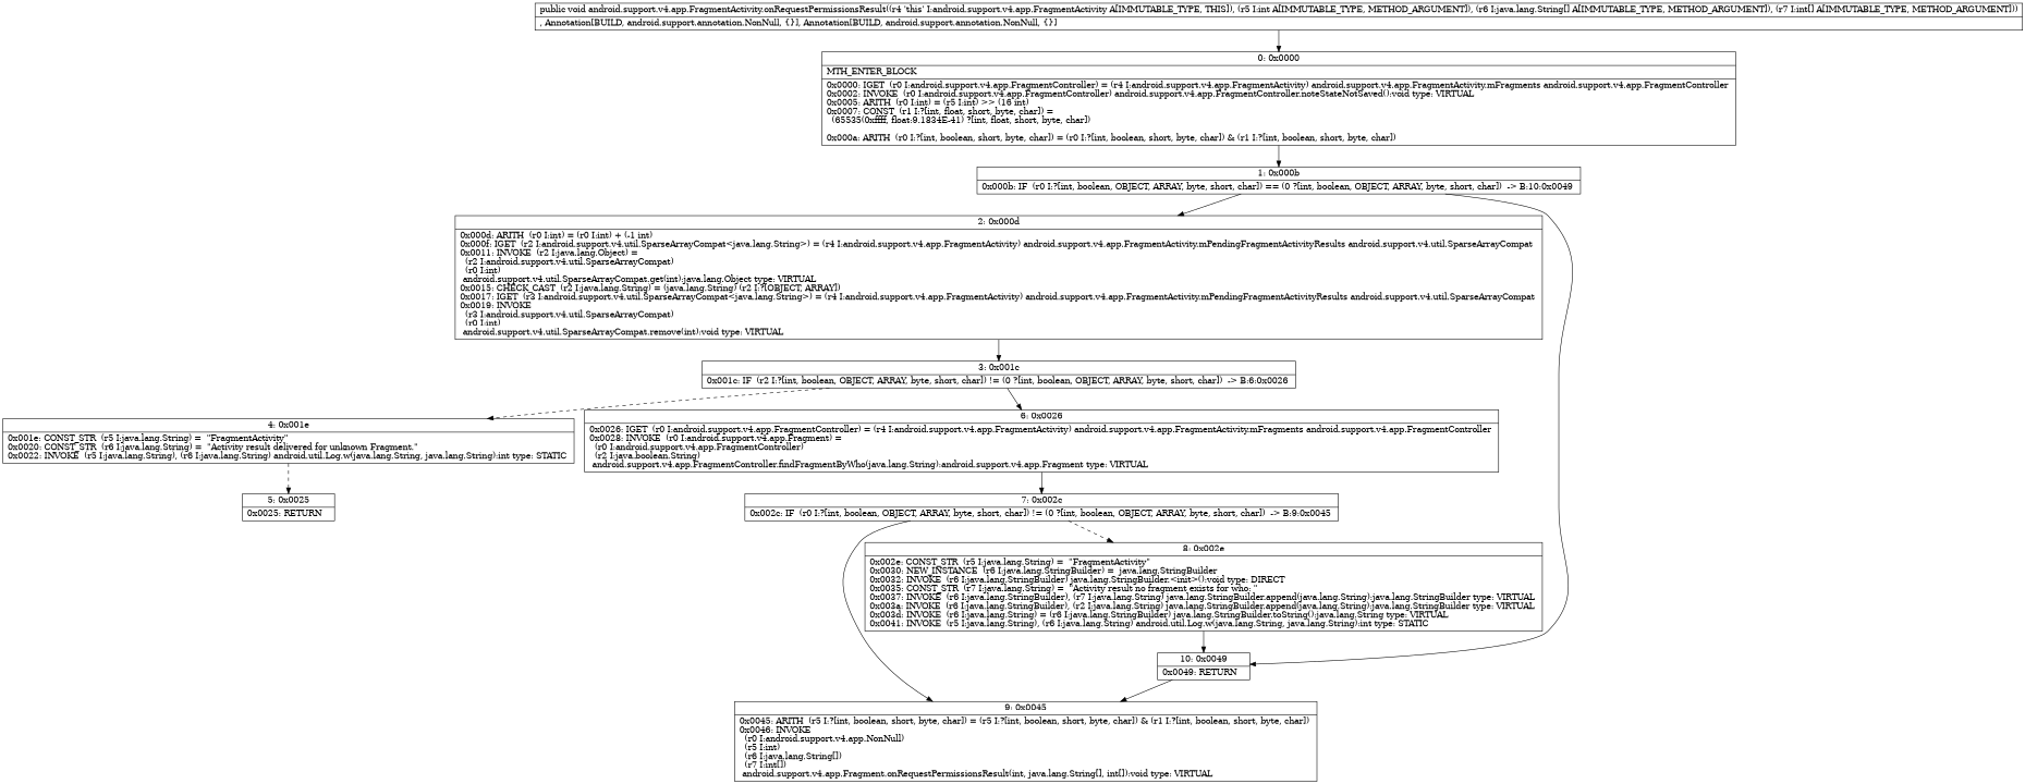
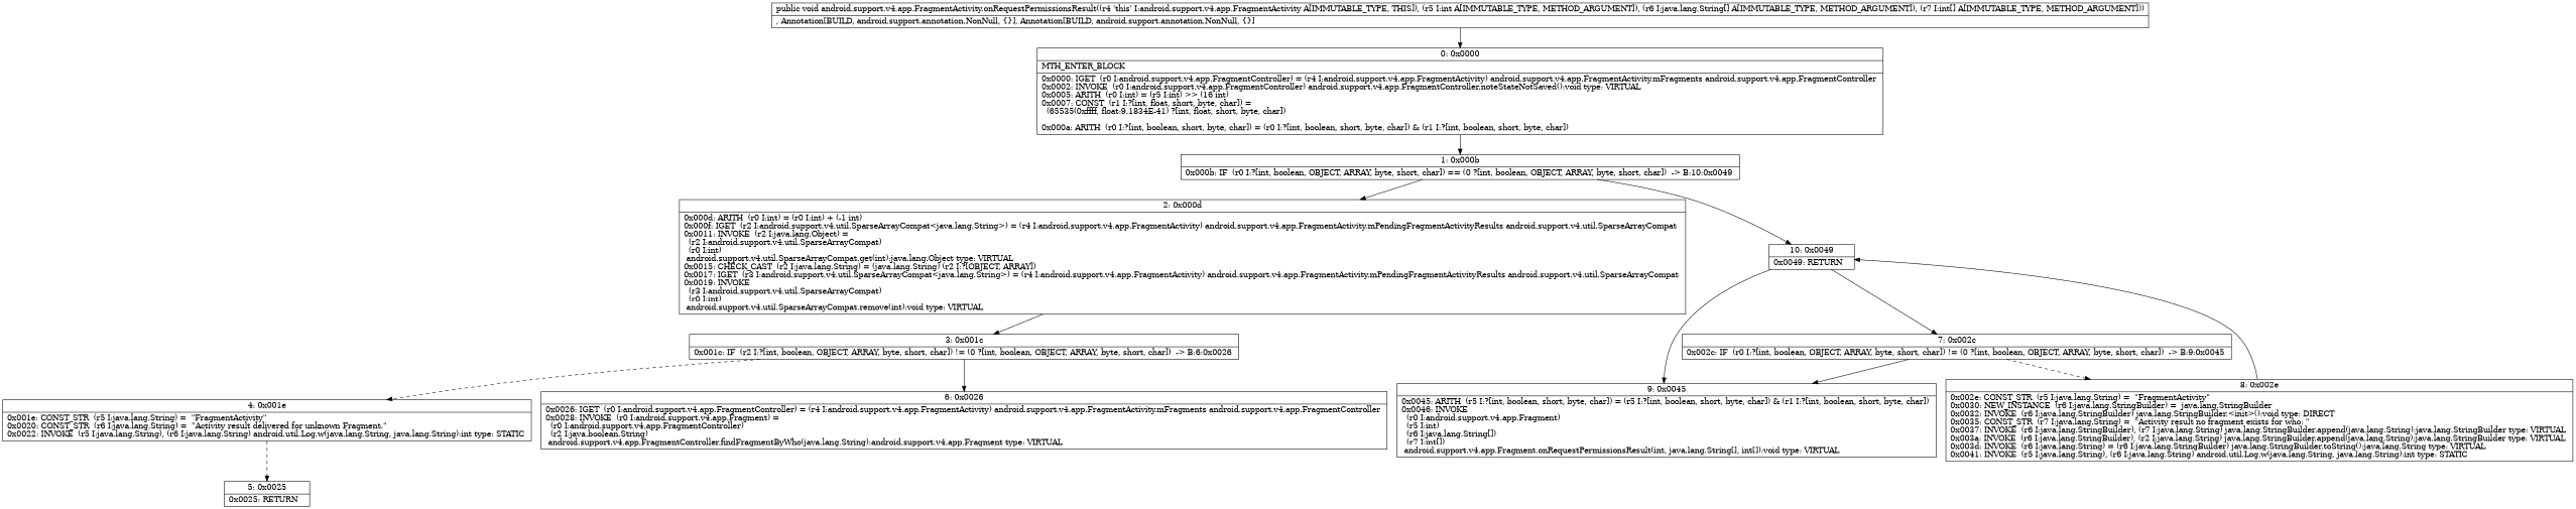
  digraph {
    node [shape=record]
    n1 [label="{0\:\ 0x0000|MTH_ENTER_BLOCK\l|0x0000: IGET  (r0 I:android.support.v4.app.FragmentController) = (r4 I:android.support.v4.app.FragmentActivity) android.support.v4.app.FragmentActivity.mFragments android.support.v4.app.FragmentController \l0x0002: INVOKE  (r0 I:android.support.v4.app.FragmentController) android.support.v4.app.FragmentController.noteStateNotSaved():void type: VIRTUAL \l0x0005: ARITH  (r0 I:int) = (r5 I:int) \>\> (16 int) \l0x0007: CONST  (r1 I:?[int, float, short, byte, char]) = \l  (65535(0xffff, float:9.1834E\-41) ?[int, float, short, byte, char])\l \l0x000a: ARITH  (r0 I:?[int, boolean, short, byte, char]) = (r0 I:?[int, boolean, short, byte, char]) & (r1 I:?[int, boolean, short, byte, char]) \l}"]
    n2 [label="{1\:\ 0x000b|0x000b: IF  (r0 I:?[int, boolean, OBJECT, ARRAY, byte, short, char]) == (0 ?[int, boolean, OBJECT, ARRAY, byte, short, char])  \-\> B:10:0x0049 \l}"]
    n3 [label="{2\:\ 0x000d|0x000d: ARITH  (r0 I:int) = (r0 I:int) + (\-1 int) \l0x000f: IGET  (r2 I:android.support.v4.util.SparseArrayCompat\<java.lang.String\>) = (r4 I:android.support.v4.app.FragmentActivity) android.support.v4.app.FragmentActivity.mPendingFragmentActivityResults android.support.v4.util.SparseArrayCompat \l0x0011: INVOKE  (r2 I:java.lang.Object) = \l  (r2 I:android.support.v4.util.SparseArrayCompat)\l  (r0 I:int)\l android.support.v4.util.SparseArrayCompat.get(int):java.lang.Object type: VIRTUAL \l0x0015: CHECK_CAST  (r2 I:java.lang.String) = (java.lang.String) (r2 I:?[OBJECT, ARRAY]) \l0x0017: IGET  (r3 I:android.support.v4.util.SparseArrayCompat\<java.lang.String\>) = (r4 I:android.support.v4.app.FragmentActivity) android.support.v4.app.FragmentActivity.mPendingFragmentActivityResults android.support.v4.util.SparseArrayCompat \l0x0019: INVOKE  \l  (r3 I:android.support.v4.util.SparseArrayCompat)\l  (r0 I:int)\l android.support.v4.util.SparseArrayCompat.remove(int):void type: VIRTUAL \l}"]
    n4 [label="{10\:\ 0x0049|0x0049: RETURN   \l}"]
    n5 [label="{3\:\ 0x001c|0x001c: IF  (r2 I:?[int, boolean, OBJECT, ARRAY, byte, short, char]) != (0 ?[int, boolean, OBJECT, ARRAY, byte, short, char])  \-\> B:6:0x0026 \l}"]
-   n6 [label="{9\:\ 0x0045|0x0045: ARITH  (r5 I:?[int, boolean, short, byte, char]) = (r5 I:?[int, boolean, short, byte, char]) & (r1 I:?[int, boolean, short, byte, char]) \l0x0046: INVOKE  \l  (r0 I:android.support.v4.app.NonNull)\l  (r5 I:int)\l  (r6 I:java.lang.String[])\l  (r7 I:int[])\l android.support.v4.app.Fragment.onRequestPermissionsResult(int, java.lang.String[], int[]):void type: VIRTUAL \l}"]
+   n6 [label="{9\:\ 0x0045|0x0045: ARITH  (r5 I:?[int, boolean, short, byte, char]) = (r5 I:?[int, boolean, short, byte, char]) & (r1 I:?[int, boolean, short, byte, char]) \l0x0046: INVOKE  \l  (r0 I:android.support.v4.app.Fragment)\l  (r5 I:int)\l  (r6 I:java.lang.String[])\l  (r7 I:int[])\l android.support.v4.app.Fragment.onRequestPermissionsResult(int, java.lang.String[], int[]):void type: VIRTUAL \l}"]
    n7 [label="{4\:\ 0x001e|0x001e: CONST_STR  (r5 I:java.lang.String) =  \"FragmentActivity\" \l0x0020: CONST_STR  (r6 I:java.lang.String) =  \"Activity result delivered for unknown Fragment.\" \l0x0022: INVOKE  (r5 I:java.lang.String), (r6 I:java.lang.String) android.util.Log.w(java.lang.String, java.lang.String):int type: STATIC \l}"]
    n8 [label="{6\:\ 0x0026|0x0026: IGET  (r0 I:android.support.v4.app.FragmentController) = (r4 I:android.support.v4.app.FragmentActivity) android.support.v4.app.FragmentActivity.mFragments android.support.v4.app.FragmentController \l0x0028: INVOKE  (r0 I:android.support.v4.app.Fragment) = \l  (r0 I:android.support.v4.app.FragmentController)\l  (r2 I:java.boolean.String)\l android.support.v4.app.FragmentController.findFragmentByWho(java.lang.String):android.support.v4.app.Fragment type: VIRTUAL \l}"]
    n9 [label="{5\:\ 0x0025|0x0025: RETURN   \l}"]
    n10 [label="{7\:\ 0x002c|0x002c: IF  (r0 I:?[int, boolean, OBJECT, ARRAY, byte, short, char]) != (0 ?[int, boolean, OBJECT, ARRAY, byte, short, char])  \-\> B:9:0x0045 \l}"]
    n11 [label="{8\:\ 0x002e|0x002e: CONST_STR  (r5 I:java.lang.String) =  \"FragmentActivity\" \l0x0030: NEW_INSTANCE  (r6 I:java.lang.StringBuilder) =  java.lang.StringBuilder \l0x0032: INVOKE  (r6 I:java.lang.StringBuilder) java.lang.StringBuilder.\<init\>():void type: DIRECT \l0x0035: CONST_STR  (r7 I:java.lang.String) =  \"Activity result no fragment exists for who: \" \l0x0037: INVOKE  (r6 I:java.lang.StringBuilder), (r7 I:java.lang.String) java.lang.StringBuilder.append(java.lang.String):java.lang.StringBuilder type: VIRTUAL \l0x003a: INVOKE  (r6 I:java.lang.StringBuilder), (r2 I:java.lang.String) java.lang.StringBuilder.append(java.lang.String):java.lang.StringBuilder type: VIRTUAL \l0x003d: INVOKE  (r6 I:java.lang.String) = (r6 I:java.lang.StringBuilder) java.lang.StringBuilder.toString():java.lang.String type: VIRTUAL \l0x0041: INVOKE  (r5 I:java.lang.String), (r6 I:java.lang.String) android.util.Log.w(java.lang.String, java.lang.String):int type: STATIC \l}"]
    n12 [label="{public void android.support.v4.app.FragmentActivity.onRequestPermissionsResult((r4 'this' I:android.support.v4.app.FragmentActivity A[IMMUTABLE_TYPE, THIS]), (r5 I:int A[IMMUTABLE_TYPE, METHOD_ARGUMENT]), (r6 I:java.lang.String[] A[IMMUTABLE_TYPE, METHOD_ARGUMENT]), (r7 I:int[] A[IMMUTABLE_TYPE, METHOD_ARGUMENT]))  | , Annotation[BUILD, android.support.annotation.NonNull, \{\}], Annotation[BUILD, android.support.annotation.NonNull, \{\}]\l}"]
    n1 -> n2
    n2 -> n3 [style=solid]
    n2 -> n4
    n3 -> n5
    n4 -> n6
    n5 -> n7 [style=dashed]
    n5 -> n8
    n7 -> n9 [style=dashed]
-   n8 -> n10
+   n4 -> n10
    n10 -> n6
    n10 -> n11 [style=dashed]
    n11 -> n4
    n12 -> n1
  }
